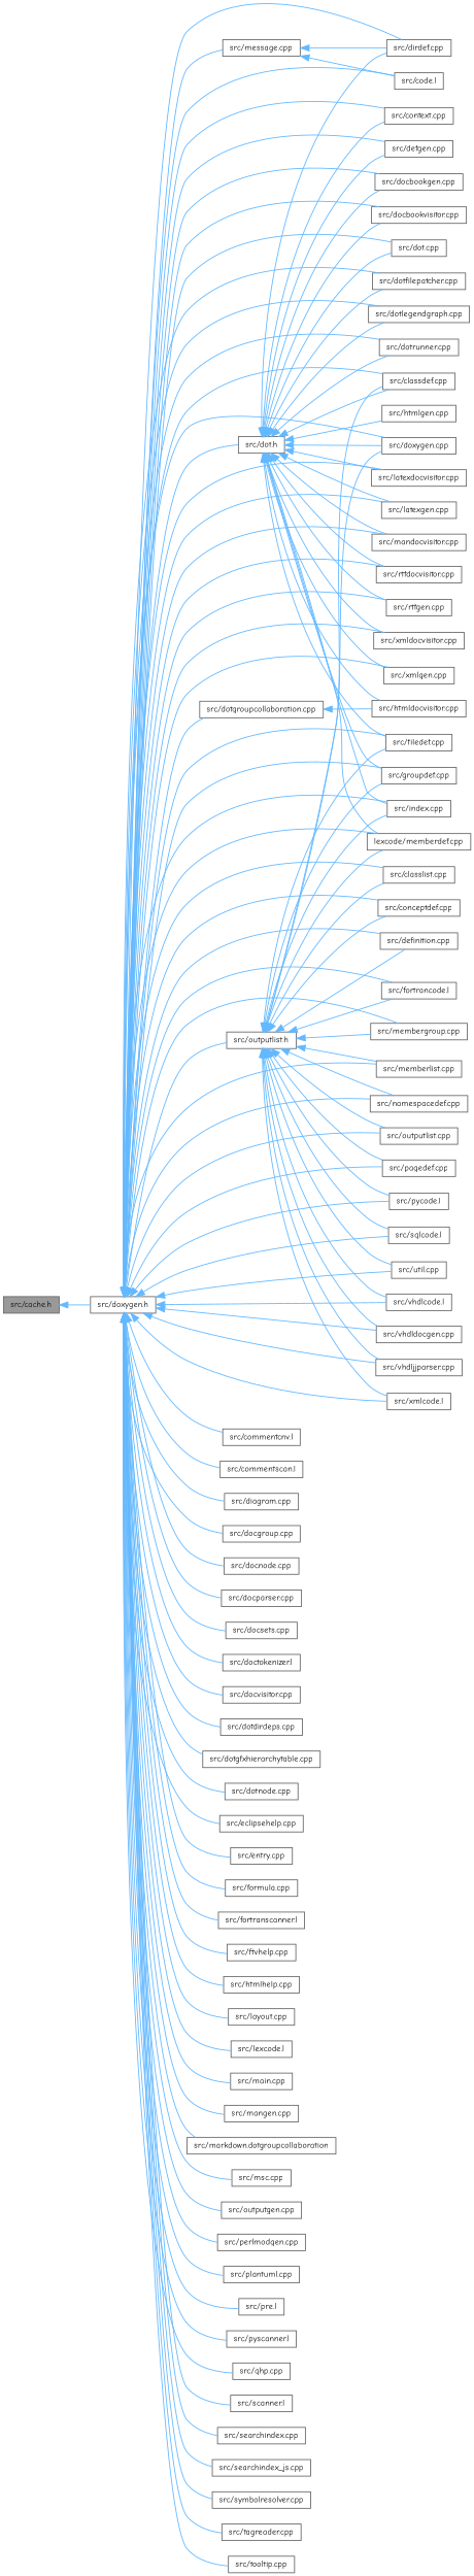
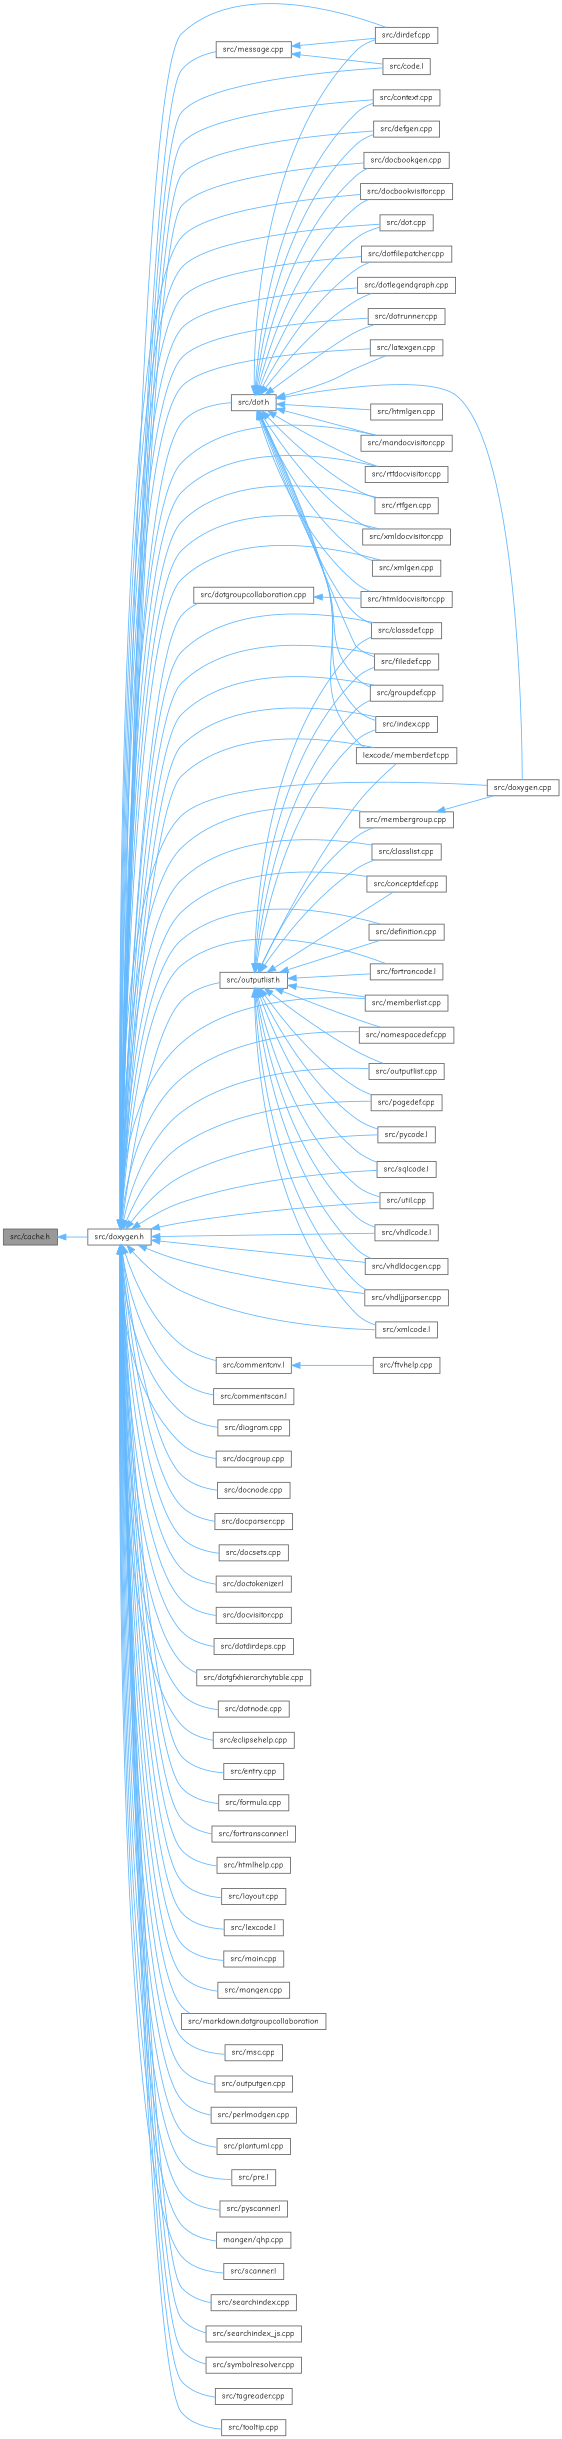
  digraph {
    fontname="Comic Neue"
    rankdir=LR
    node [color=grey40 fillcolor=white fontname="Comic Neue" fontsize=10 shape=box style=filled]
    edge [color=steelblue1 dir=back fontname="Comic Neue" fontsize=10 labelfontname=Helvetica labelfontsize=10 style=solid]
    n1 [color=gray40 fillcolor=grey60 fontcolor=black height=0.2 label="src/cache.h" width=0.4]
    n2 [height=0.2 label="src/doxygen.h" width=0.4]
    n3 [height=0.2 label="src/classdef.cpp" width=0.4]
    n4 [height=0.2 label="src/classlist.cpp" width=0.4]
    n5 [height=0.2 label="src/code.l" width=0.4]
    n6 [height=0.2 label="src/commentcnv.l" width=0.4]
    n7 [height=0.2 label="src/commentscan.l" width=0.4]
    n8 [height=0.2 label="src/conceptdef.cpp" width=0.4]
    n9 [height=0.2 label="src/context.cpp" width=0.4]
    n10 [height=0.2 label="src/defgen.cpp" width=0.4]
    n11 [height=0.2 label="src/definition.cpp" width=0.4]
    n12 [height=0.2 label="src/diagram.cpp" width=0.4]
    n13 [height=0.2 label="src/dirdef.cpp" width=0.4]
    n14 [height=0.2 label="src/docbookgen.cpp" width=0.4]
    n15 [height=0.2 label="src/docbookvisitor.cpp" width=0.4]
    n16 [height=0.2 label="src/docgroup.cpp" width=0.4]
    n17 [height=0.2 label="src/docnode.cpp" width=0.4]
    n18 [height=0.2 label="src/docparser.cpp" width=0.4]
    n19 [height=0.2 label="src/docsets.cpp" width=0.4]
    n20 [height=0.2 label="src/doctokenizer.l" width=0.4]
    n21 [height=0.2 label="src/docvisitor.cpp" width=0.4]
    n22 [height=0.2 label="src/dot.cpp" width=0.4]
    n23 [height=0.2 label="src/dot.h" width=0.4]
    n24 [height=0.2 label="src/dotfilepatcher.cpp" width=0.4]
    n25 [height=0.2 label="src/dotlegendgraph.cpp" width=0.4]
    n26 [height=0.2 label="src/dotrunner.cpp" width=0.4]
    n27 [height=0.2 label="src/doxygen.cpp" width=0.4]
    n28 [height=0.2 label="src/filedef.cpp" width=0.4]
    n29 [height=0.2 label="src/groupdef.cpp" width=0.4]
    n30 [height=0.2 label="src/index.cpp" width=0.4]
-   n31 [height=0.2 label="src/latexdocvisitor.cpp" width=0.4]
    n32 [height=0.2 label="src/latexgen.cpp" width=0.4]
    n33 [height=0.2 label="src/mandocvisitor.cpp" width=0.4]
    n34 [height=0.2 label="lexcode/memberdef.cpp" width=0.4]
    n35 [height=0.2 label="src/rtfdocvisitor.cpp" width=0.4]
    n36 [height=0.2 label="src/rtfgen.cpp" width=0.4]
    n37 [height=0.2 label="src/xmldocvisitor.cpp" width=0.4]
    n38 [height=0.2 label="src/xmlgen.cpp" width=0.4]
    n39 [height=0.2 label="src/dotdirdeps.cpp" width=0.4]
    n40 [height=0.2 label="src/dotgfxhierarchytable.cpp" width=0.4]
    n41 [height=0.2 label="src/dotgroupcollaboration.cpp" width=0.4]
    n42 [height=0.2 label="src/dotnode.cpp" width=0.4]
    n43 [height=0.2 label="src/eclipsehelp.cpp" width=0.4]
    n44 [height=0.2 label="src/entry.cpp" width=0.4]
    n45 [height=0.2 label="src/formula.cpp" width=0.4]
    n46 [height=0.2 label="src/fortrancode.l" width=0.4]
    n47 [height=0.2 label="src/fortranscanner.l" width=0.4]
    n48 [height=0.2 label="src/ftvhelp.cpp" width=0.4]
    n49 [height=0.2 label="src/htmlhelp.cpp" width=0.4]
    n50 [height=0.2 label="src/layout.cpp" width=0.4]
    n51 [height=0.2 label="src/lexcode.l" width=0.4]
    n52 [height=0.2 label="src/main.cpp" width=0.4]
    n53 [height=0.2 label="src/mangen.cpp" width=0.4]
    n54 [height=0.2 label="src/markdown.dotgroupcollaboration" width=0.4]
    n55 [height=0.2 label="src/membergroup.cpp" width=0.4]
    n56 [height=0.2 label="src/memberlist.cpp" width=0.4]
    n57 [height=0.2 label="src/message.cpp" width=0.4]
    n58 [height=0.2 label="src/msc.cpp" width=0.4]
    n59 [height=0.2 label="src/namespacedef.cpp" width=0.4]
    n60 [height=0.2 label="src/outputgen.cpp" width=0.4]
    n61 [height=0.2 label="src/outputlist.cpp" width=0.4]
    n62 [height=0.2 label="src/outputlist.h" width=0.4]
    n63 [height=0.2 label="src/pagedef.cpp" width=0.4]
    n64 [height=0.2 label="src/pycode.l" width=0.4]
    n65 [height=0.2 label="src/sqlcode.l" width=0.4]
    n66 [height=0.2 label="src/util.cpp" width=0.4]
    n67 [height=0.2 label="src/vhdlcode.l" width=0.4]
    n68 [height=0.2 label="src/vhdldocgen.cpp" width=0.4]
    n69 [height=0.2 label="src/vhdljjparser.cpp" width=0.4]
    n70 [height=0.2 label="src/xmlcode.l" width=0.4]
    n71 [height=0.2 label="src/perlmodgen.cpp" width=0.4]
    n72 [height=0.2 label="src/plantuml.cpp" width=0.4]
    n73 [height=0.2 label="src/pre.l" width=0.4]
    n74 [height=0.2 label="src/pyscanner.l" width=0.4]
-   n75 [height=0.2 label="src/qhp.cpp" width=0.4]
+   n75 [height=0.2 label="mangen/qhp.cpp" width=0.4]
    n76 [height=0.2 label="src/scanner.l" width=0.4]
    n77 [height=0.2 label="src/searchindex.cpp" width=0.4]
    n78 [height=0.2 label="src/searchindex_js.cpp" width=0.4]
    n79 [height=0.2 label="src/symbolresolver.cpp" width=0.4]
    n80 [height=0.2 label="src/tagreader.cpp" width=0.4]
    n81 [height=0.2 label="src/tooltip.cpp" width=0.4]
    n82 [height=0.2 label="src/htmldocvisitor.cpp" width=0.4]
    n83 [height=0.2 label="src/htmlgen.cpp" width=0.4]
    n1 -> n2
    n2 -> n3
    n2 -> n4
    n2 -> n5
    n2 -> n6
    n2 -> n7
    n2 -> n8
    n2 -> n9
    n2 -> n10
    n2 -> n11
    n2 -> n12
    n2 -> n13
    n2 -> n14
    n2 -> n15
    n2 -> n16
    n2 -> n17
    n2 -> n18
    n2 -> n19
    n2 -> n20
    n2 -> n21
    n2 -> n22
    n2 -> n23
    n2 -> n24
    n2 -> n25
    n2 -> n26
    n2 -> n27
    n2 -> n28
    n2 -> n29
    n2 -> n30
-   n2 -> n31
    n2 -> n32
    n2 -> n33
    n2 -> n34
    n2 -> n35
    n2 -> n36
    n2 -> n37
    n2 -> n38
    n2 -> n39
    n2 -> n40
    n2 -> n41
    n2 -> n42
    n2 -> n43
    n2 -> n44
    n2 -> n45
    n2 -> n46
    n2 -> n47
-   n2 -> n48
+   n6 -> n48
    n2 -> n49
    n2 -> n50
    n2 -> n51
    n2 -> n52
    n2 -> n53
    n2 -> n54
    n2 -> n55
    n2 -> n56
    n2 -> n57
    n2 -> n58
    n2 -> n59
    n2 -> n60
    n2 -> n61
    n2 -> n62
    n2 -> n63
    n2 -> n64
    n2 -> n65
    n2 -> n66
    n2 -> n67
    n2 -> n68
    n2 -> n69
    n2 -> n70
    n2 -> n71
    n2 -> n72
    n2 -> n73
    n2 -> n74
    n2 -> n75
    n2 -> n76
    n2 -> n77
    n2 -> n78
    n2 -> n79
    n2 -> n80
    n2 -> n81
    n23 -> n3
    n23 -> n9
    n23 -> n10
    n23 -> n13
    n23 -> n14
    n23 -> n15
    n23 -> n22
    n23 -> n24
    n23 -> n25
    n23 -> n26
    n23 -> n27
    n23 -> n28
    n23 -> n29
    n23 -> n30
-   n23 -> n31
    n23 -> n32
    n23 -> n33
    n23 -> n34
    n23 -> n35
    n23 -> n36
    n23 -> n37
    n23 -> n38
    n23 -> n82
    n23 -> n83
    n41 -> n82
    n57 -> n5
    n57 -> n13
    n62 -> n3
    n62 -> n4
    n62 -> n8
    n62 -> n11
-   n62 -> n27
+   n55 -> n27
    n62 -> n28
    n62 -> n29
    n62 -> n30
    n62 -> n34
    n62 -> n46
    n62 -> n55
    n62 -> n56
    n62 -> n59
    n62 -> n61
    n62 -> n63
    n62 -> n64
    n62 -> n65
    n62 -> n66
    n62 -> n67
    n62 -> n68
    n62 -> n69
    n62 -> n70
  }
